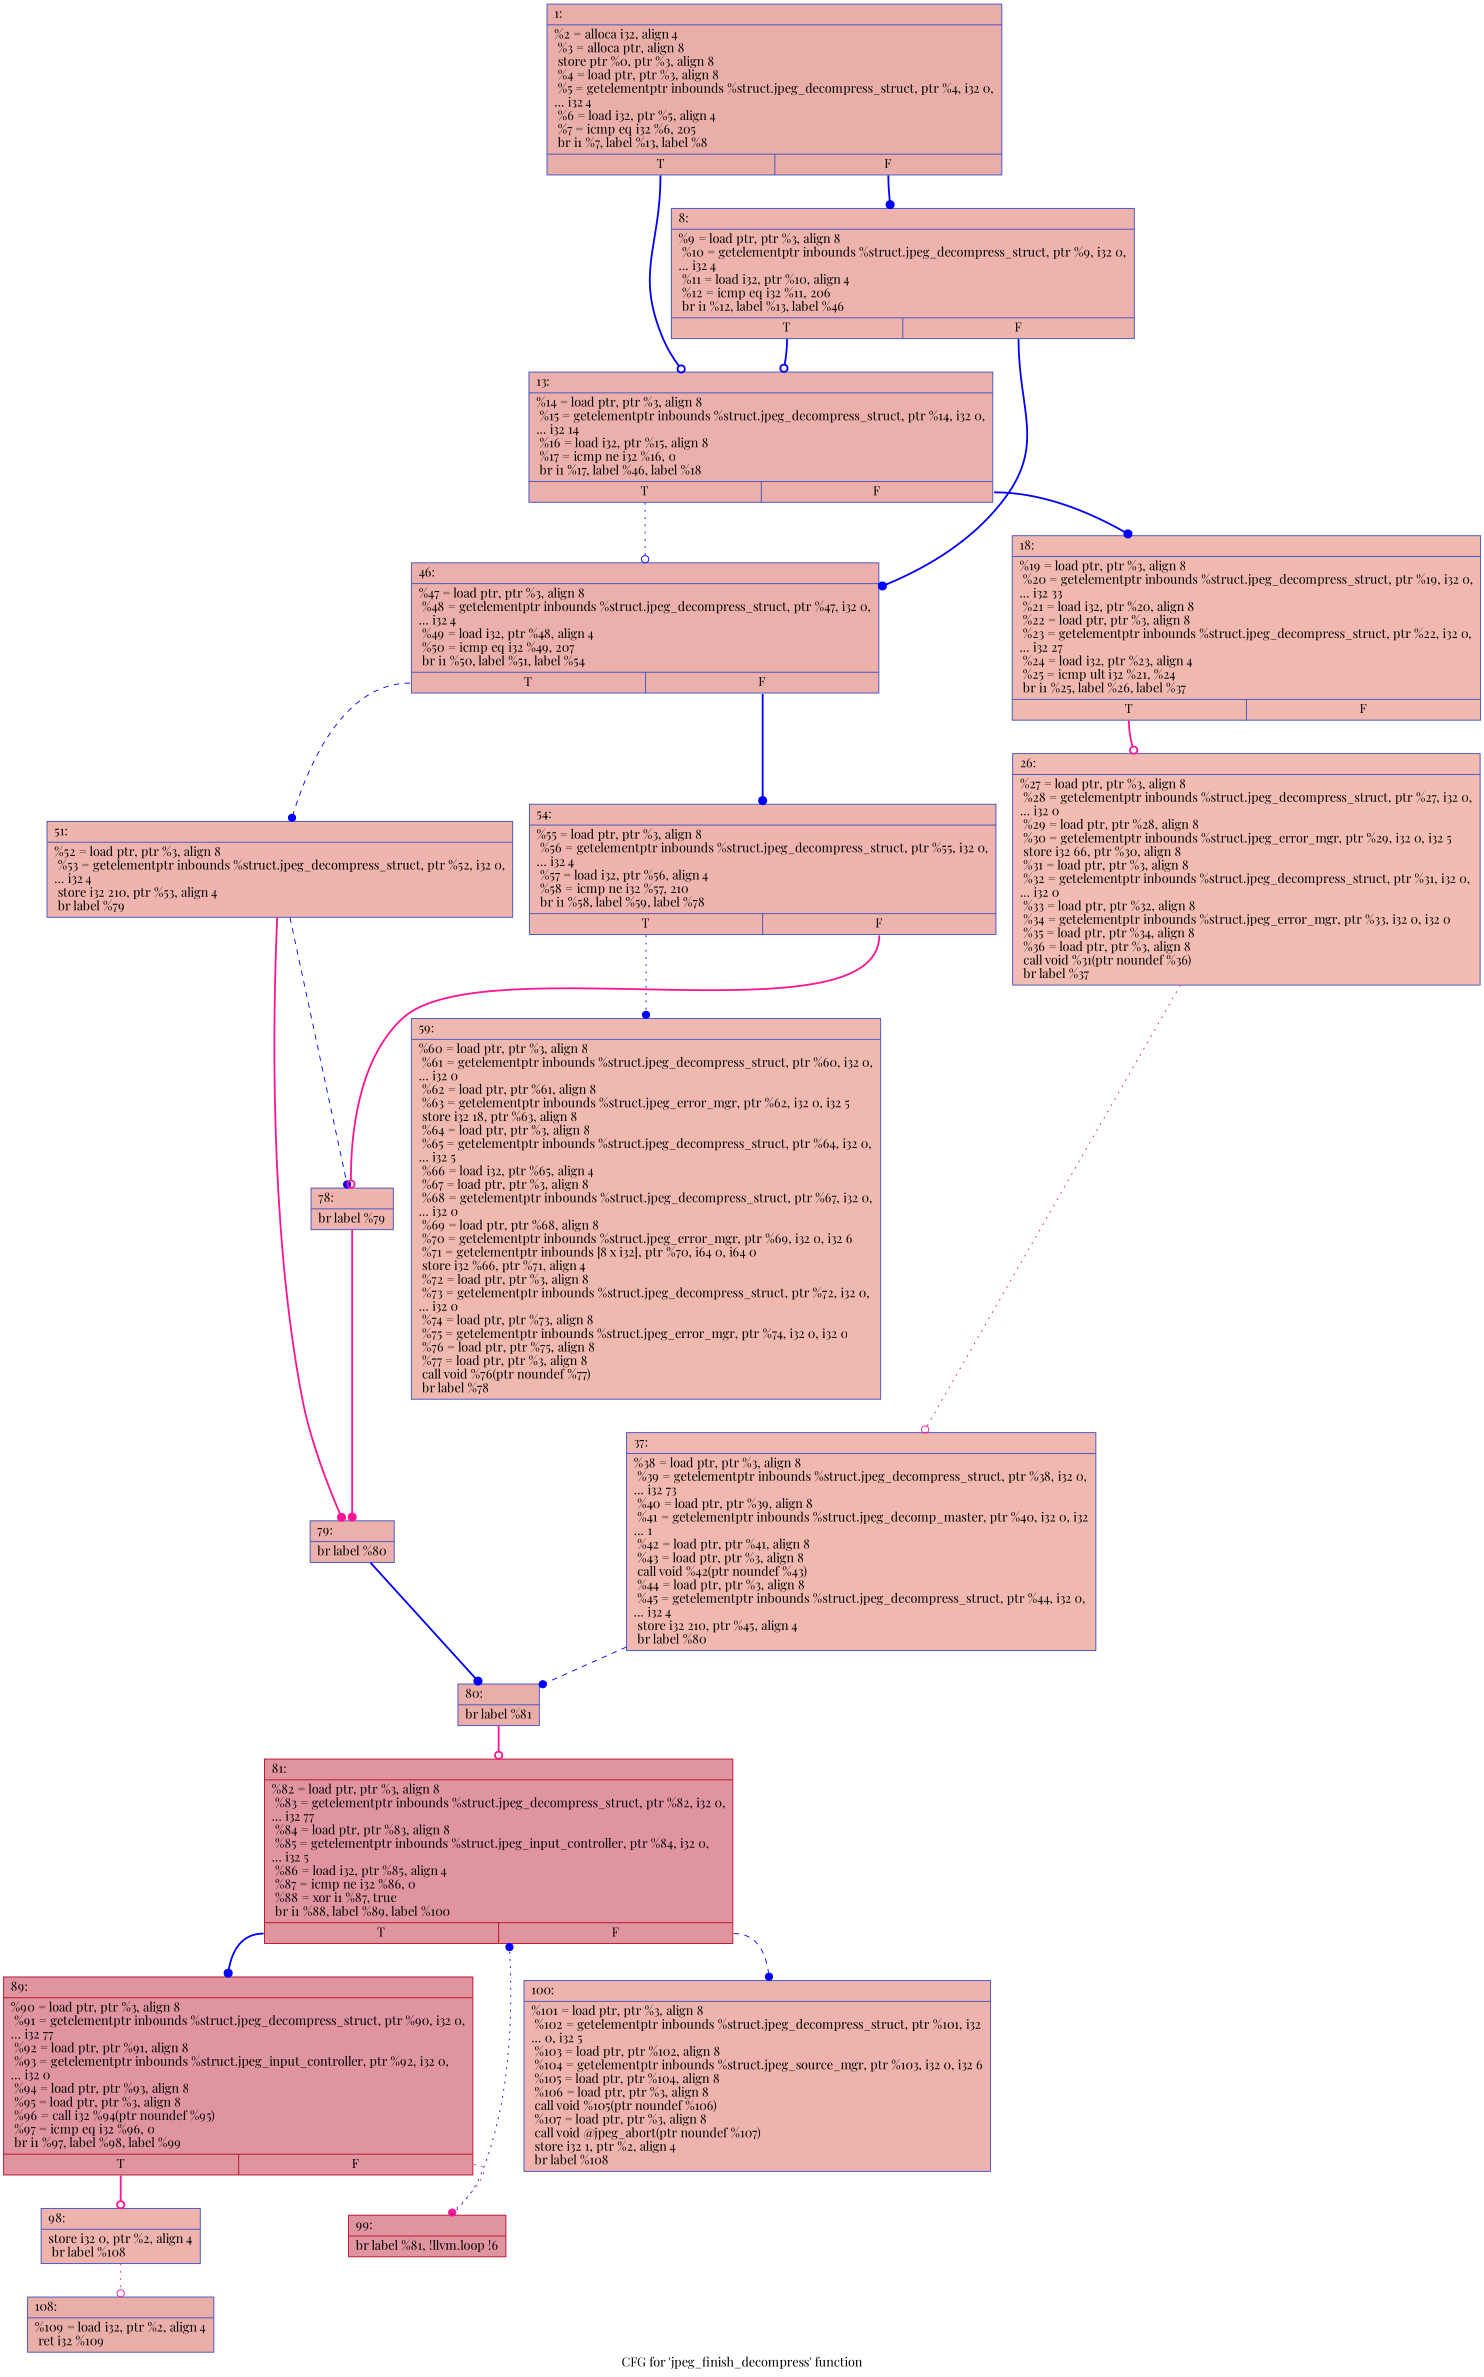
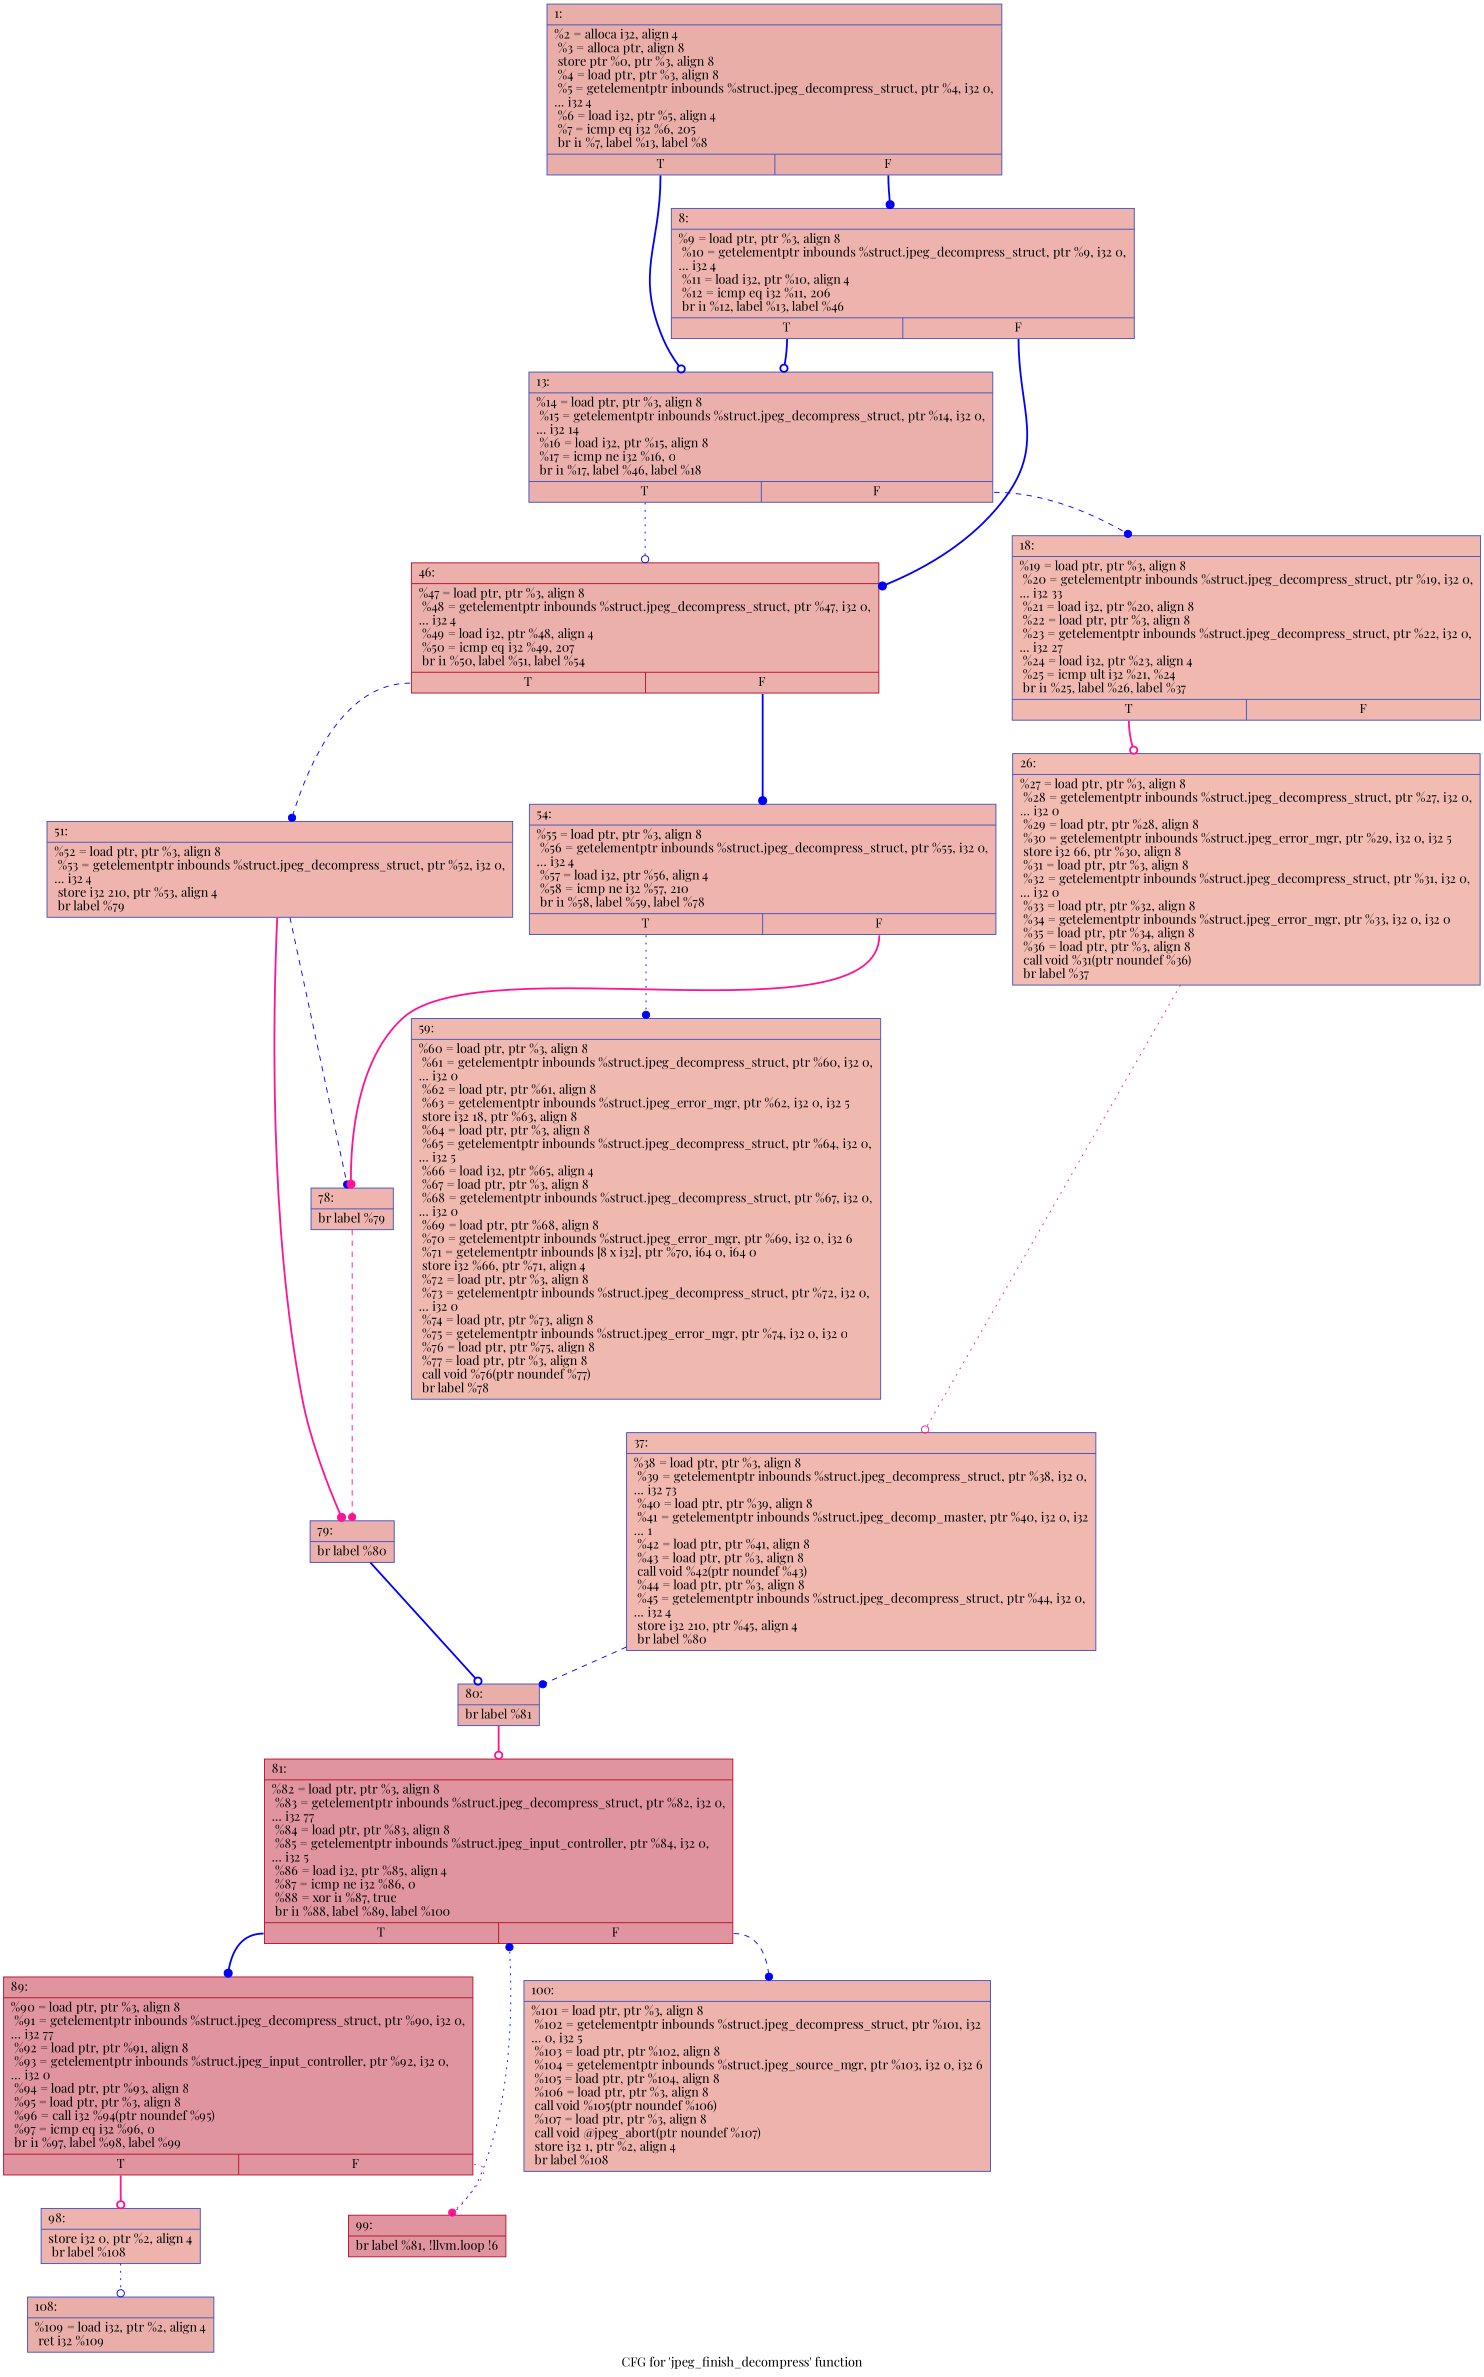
  digraph {
    fontname="Playfair Display"
    label="CFG for 'jpeg_finish_decompress' function"
    node [color="#3d50c3ff" fillcolor="#d0473d70" fontname="Playfair Display" shape=record style=filled]
    edge [arrowhead=dot color=blue fontname="Playfair Display" style=bold]
    n1 [label="{1:\l|  %2 = alloca i32, align 4\l  %3 = alloca ptr, align 8\l  store ptr %0, ptr %3, align 8\l  %4 = load ptr, ptr %3, align 8\l  %5 = getelementptr inbounds %struct.jpeg_decompress_struct, ptr %4, i32 0,\l... i32 4\l  %6 = load i32, ptr %5, align 4\l  %7 = icmp eq i32 %6, 205\l  br i1 %7, label %13, label %8\l|{<s0>T|<s1>F}}"]
    n2 [fillcolor="#d24b4070" label="{13:\l|  %14 = load ptr, ptr %3, align 8\l  %15 = getelementptr inbounds %struct.jpeg_decompress_struct, ptr %14, i32 0,\l... i32 14\l  %16 = load i32, ptr %15, align 8\l  %17 = icmp ne i32 %16, 0\l  br i1 %17, label %46, label %18\l|{<s0>T|<s1>F}}"]
    n3 [fillcolor="#d6524470" label="{8:\l|  %9 = load ptr, ptr %3, align 8\l  %10 = getelementptr inbounds %struct.jpeg_decompress_struct, ptr %9, i32 0,\l... i32 4\l  %11 = load i32, ptr %10, align 4\l  %12 = icmp eq i32 %11, 206\l  br i1 %12, label %13, label %46\l|{<s0>T|<s1>F}}"]
-   n4 [fillcolor="#d24b4070" label="{46:\l|  %47 = load ptr, ptr %3, align 8\l  %48 = getelementptr inbounds %struct.jpeg_decompress_struct, ptr %47, i32 0,\l... i32 4\l  %49 = load i32, ptr %48, align 4\l  %50 = icmp eq i32 %49, 207\l  br i1 %50, label %51, label %54\l|{<s0>T|<s1>F}}"]
+   n4 [color="#b70d28ff" fillcolor="#d24b4070" label="{46:\l|  %47 = load ptr, ptr %3, align 8\l  %48 = getelementptr inbounds %struct.jpeg_decompress_struct, ptr %47, i32 0,\l... i32 4\l  %49 = load i32, ptr %48, align 4\l  %50 = icmp eq i32 %49, 207\l  br i1 %50, label %51, label %54\l|{<s0>T|<s1>F}}"]
    n5 [fillcolor="#dc5d4a70" label="{18:\l|  %19 = load ptr, ptr %3, align 8\l  %20 = getelementptr inbounds %struct.jpeg_decompress_struct, ptr %19, i32 0,\l... i32 33\l  %21 = load i32, ptr %20, align 8\l  %22 = load ptr, ptr %3, align 8\l  %23 = getelementptr inbounds %struct.jpeg_decompress_struct, ptr %22, i32 0,\l... i32 27\l  %24 = load i32, ptr %23, align 4\l  %25 = icmp ult i32 %21, %24\l  br i1 %25, label %26, label %37\l|{<s0>T|<s1>F}}"]
    n6 [fillcolor="#d8564670" label="{51:\l|  %52 = load ptr, ptr %3, align 8\l  %53 = getelementptr inbounds %struct.jpeg_decompress_struct, ptr %52, i32 0,\l... i32 4\l  store i32 210, ptr %53, align 4\l  br label %79\l}"]
    n7 [fillcolor="#d8564670" label="{54:\l|  %55 = load ptr, ptr %3, align 8\l  %56 = getelementptr inbounds %struct.jpeg_decompress_struct, ptr %55, i32 0,\l... i32 4\l  %57 = load i32, ptr %56, align 4\l  %58 = icmp ne i32 %57, 210\l  br i1 %58, label %59, label %78\l|{<s0>T|<s1>F}}"]
    n8 [fillcolor="#e1675170" label="{26:\l|  %27 = load ptr, ptr %3, align 8\l  %28 = getelementptr inbounds %struct.jpeg_decompress_struct, ptr %27, i32 0,\l... i32 0\l  %29 = load ptr, ptr %28, align 8\l  %30 = getelementptr inbounds %struct.jpeg_error_mgr, ptr %29, i32 0, i32 5\l  store i32 66, ptr %30, align 8\l  %31 = load ptr, ptr %3, align 8\l  %32 = getelementptr inbounds %struct.jpeg_decompress_struct, ptr %31, i32 0,\l... i32 0\l  %33 = load ptr, ptr %32, align 8\l  %34 = getelementptr inbounds %struct.jpeg_error_mgr, ptr %33, i32 0, i32 0\l  %35 = load ptr, ptr %34, align 8\l  %36 = load ptr, ptr %3, align 8\l  call void %31(ptr noundef %36)\l  br label %37\l}"]
    n9 [fillcolor="#d24b4070" label="{79:\l|  br label %80\l}"]
    n10 [fillcolor="#d8564670" label="{78:\l|  br label %79\l}"]
    n11 [fillcolor="#de614d70" label="{59:\l|  %60 = load ptr, ptr %3, align 8\l  %61 = getelementptr inbounds %struct.jpeg_decompress_struct, ptr %60, i32 0,\l... i32 0\l  %62 = load ptr, ptr %61, align 8\l  %63 = getelementptr inbounds %struct.jpeg_error_mgr, ptr %62, i32 0, i32 5\l  store i32 18, ptr %63, align 8\l  %64 = load ptr, ptr %3, align 8\l  %65 = getelementptr inbounds %struct.jpeg_decompress_struct, ptr %64, i32 0,\l... i32 5\l  %66 = load i32, ptr %65, align 4\l  %67 = load ptr, ptr %3, align 8\l  %68 = getelementptr inbounds %struct.jpeg_decompress_struct, ptr %67, i32 0,\l... i32 0\l  %69 = load ptr, ptr %68, align 8\l  %70 = getelementptr inbounds %struct.jpeg_error_mgr, ptr %69, i32 0, i32 6\l  %71 = getelementptr inbounds [8 x i32], ptr %70, i64 0, i64 0\l  store i32 %66, ptr %71, align 4\l  %72 = load ptr, ptr %3, align 8\l  %73 = getelementptr inbounds %struct.jpeg_decompress_struct, ptr %72, i32 0,\l... i32 0\l  %74 = load ptr, ptr %73, align 8\l  %75 = getelementptr inbounds %struct.jpeg_error_mgr, ptr %74, i32 0, i32 0\l  %76 = load ptr, ptr %75, align 8\l  %77 = load ptr, ptr %3, align 8\l  call void %76(ptr noundef %77)\l  br label %78\l}"]
    n12 [fillcolor="#dc5d4a70" label="{37:\l|  %38 = load ptr, ptr %3, align 8\l  %39 = getelementptr inbounds %struct.jpeg_decompress_struct, ptr %38, i32 0,\l... i32 73\l  %40 = load ptr, ptr %39, align 8\l  %41 = getelementptr inbounds %struct.jpeg_decomp_master, ptr %40, i32 0, i32\l... 1\l  %42 = load ptr, ptr %41, align 8\l  %43 = load ptr, ptr %3, align 8\l  call void %42(ptr noundef %43)\l  %44 = load ptr, ptr %3, align 8\l  %45 = getelementptr inbounds %struct.jpeg_decompress_struct, ptr %44, i32 0,\l... i32 4\l  store i32 210, ptr %45, align 4\l  br label %80\l}"]
    n13 [label="{80:\l|  br label %81\l}"]
    n14 [color="#b70d28ff" fillcolor="#b70d2870" label="{81:\l|  %82 = load ptr, ptr %3, align 8\l  %83 = getelementptr inbounds %struct.jpeg_decompress_struct, ptr %82, i32 0,\l... i32 77\l  %84 = load ptr, ptr %83, align 8\l  %85 = getelementptr inbounds %struct.jpeg_input_controller, ptr %84, i32 0,\l... i32 5\l  %86 = load i32, ptr %85, align 4\l  %87 = icmp ne i32 %86, 0\l  %88 = xor i1 %87, true\l  br i1 %88, label %89, label %100\l|{<s0>T|<s1>F}}"]
    n15 [color="#b70d28ff" fillcolor="#b70d2870" label="{89:\l|  %90 = load ptr, ptr %3, align 8\l  %91 = getelementptr inbounds %struct.jpeg_decompress_struct, ptr %90, i32 0,\l... i32 77\l  %92 = load ptr, ptr %91, align 8\l  %93 = getelementptr inbounds %struct.jpeg_input_controller, ptr %92, i32 0,\l... i32 0\l  %94 = load ptr, ptr %93, align 8\l  %95 = load ptr, ptr %3, align 8\l  %96 = call i32 %94(ptr noundef %95)\l  %97 = icmp eq i32 %96, 0\l  br i1 %97, label %98, label %99\l|{<s0>T|<s1>F}}"]
    n16 [fillcolor="#d6524470" label="{100:\l|  %101 = load ptr, ptr %3, align 8\l  %102 = getelementptr inbounds %struct.jpeg_decompress_struct, ptr %101, i32\l... 0, i32 5\l  %103 = load ptr, ptr %102, align 8\l  %104 = getelementptr inbounds %struct.jpeg_source_mgr, ptr %103, i32 0, i32 6\l  %105 = load ptr, ptr %104, align 8\l  %106 = load ptr, ptr %3, align 8\l  call void %105(ptr noundef %106)\l  %107 = load ptr, ptr %3, align 8\l  call void @jpeg_abort(ptr noundef %107)\l  store i32 1, ptr %2, align 4\l  br label %108\l}"]
    n17 [fillcolor="#d6524470" label="{98:\l|  store i32 0, ptr %2, align 4\l  br label %108\l}"]
    n18 [color="#b70d28ff" fillcolor="#b70d2870" label="{99:\l|  br label %81, !llvm.loop !6\l}"]
    n19 [label="{108:\l|  %109 = load i32, ptr %2, align 4\l  ret i32 %109\l}"]
    n1 -> n2 [arrowhead=odot tailport=s0]
    n1 -> n3 [tailport=s1]
    n2 -> n4 [arrowhead=odot style=dotted tailport=s0]
-   n2 -> n5 [tailport=s1]
+   n2 -> n5 [style=dashed tailport=s1]
    n3 -> n2 [arrowhead=odot tailport=s0]
    n3 -> n4 [tailport=s1]
    n4 -> n6 [style=dashed tailport=s0]
    n4 -> n7 [tailport=s1]
    n5 -> n8 [arrowhead=odot color=deeppink tailport=s0]
    n6 -> n9 [color=deeppink]
    n6 -> n10 [style=dashed]
-   n7 -> n10 [arrowhead=odot color=deeppink tailport=s1]
+   n7 -> n10 [color=deeppink tailport=s1]
    n7 -> n11 [style=dotted tailport=s0]
    n8 -> n12 [arrowhead=odot color=deeppink style=dotted]
-   n9 -> n13
-   n10 -> n9 [color=deeppink]
+   n9 -> n13 [arrowhead=odot]
+   n10 -> n9 [color=deeppink style=dashed]
    n12 -> n13 [style=dashed]
    n13 -> n14 [arrowhead=odot color=deeppink]
    n14 -> n15 [tailport=s0]
    n14 -> n16 [style=dashed tailport=s1]
    n15 -> n17 [arrowhead=odot color=deeppink tailport=s0]
    n15 -> n18 [color=deeppink style=dotted tailport=s1]
-   n17 -> n19 [arrowhead=odot color=deeppink style=dotted]
+   n17 -> n19 [arrowhead=odot style=dotted]
    n18 -> n14 [style=dotted]
  }
